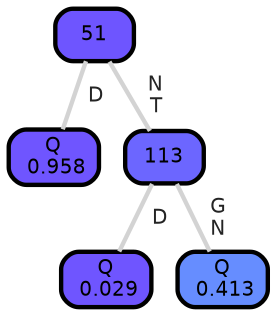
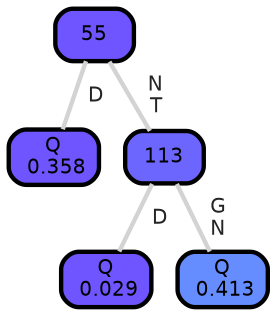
  graph {
    ranksep="0 equally"
    splines=straight
    node [color=black fillcolor="#6f55ff" fontcolor=black fontname=helvetica penwidth=3 shape=box style="filled, rounded"]
    edge [color=lightgray fontcolor=grey14 fontname=helvetica fontweight=bold penwidth=3]
-   n1 [label="Q\n 0.958"]
-   n2 [fillcolor="#6e55ff" label=51]
+   n1 [label="Q\n 0.358"]
+   n2 [fillcolor="#6e55ff" label=55]
    n3 [fillcolor="#6c66ff" label=113]
    n4 [label="Q\n 0.029"]
    n5 [fillcolor="#668dff" label="Q\n 0.413"]
    subgraph sub_1 {
      rank=same
    }
    n2 -- n1 [label=" D"]
    n2 -- n3 [label=" N\n T"]
    n3 -- n4 [label=" D"]
    n3 -- n5 [label=" G\n N"]
  }
